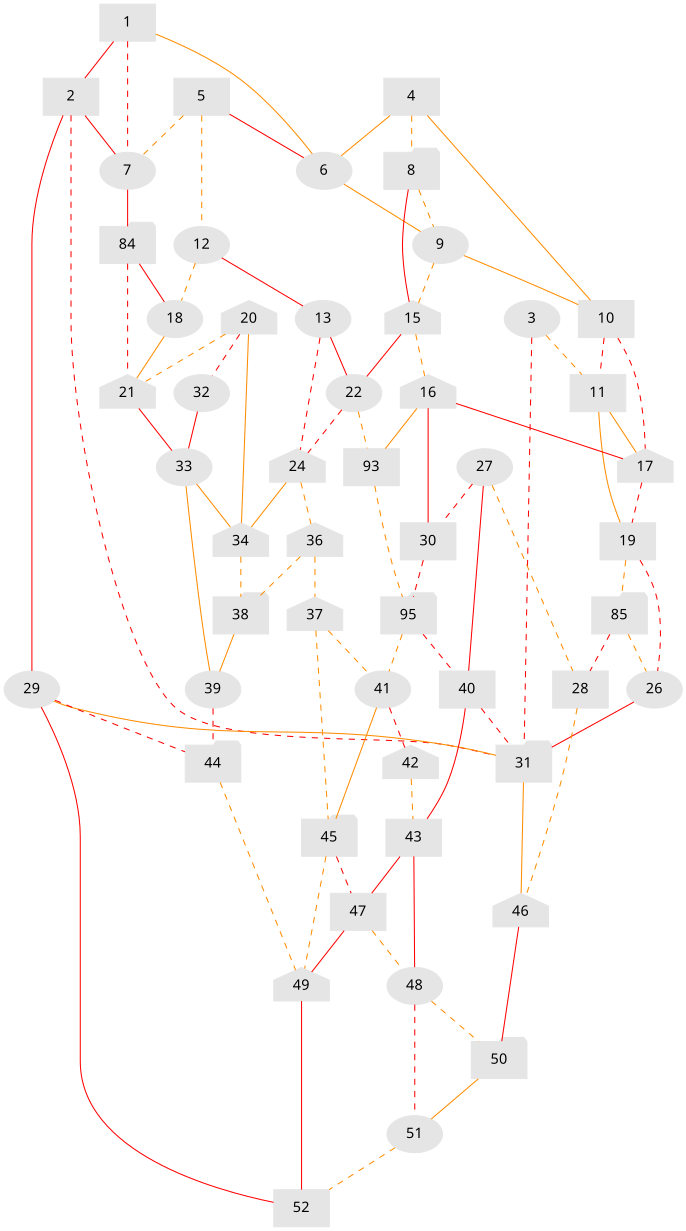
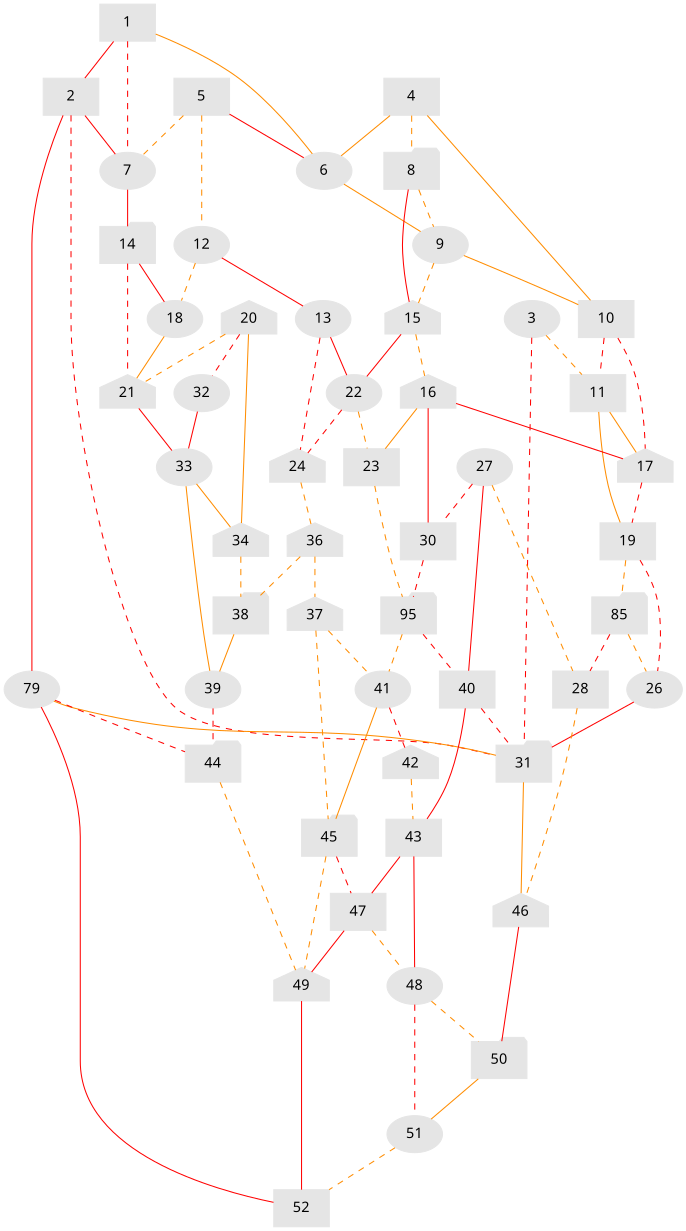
  graph {
    fontname="Noto Sans"
    node [color=gray90 fontname="Noto Sans" shape=ellipse style=filled]
    edge [color=darkorange fontname="Noto Sans" style=dashed weight=1.0]
    1 [shape=box]
    2 [shape=box]
    6
    7
-   29
+   29 [label=79]
    31 [shape=folder]
    9
-   14 [shape=folder label=84]
+   14 [shape=folder]
    44 [shape=folder]
    52 [shape=box]
    46 [shape=house]
    3
    11 [shape=box]
    17 [shape=house]
    19 [shape=box]
    4 [shape=box]
    8 [shape=folder]
    10 [shape=box]
    15 [shape=house]
    5 [shape=box]
    12
    13
    18
    21 [shape=house]
    22
    16 [shape=house]
    n27 [label=85 shape=folder]
    26
    24 [shape=house]
-   23 [shape=box label=93]
+   23 [shape=box]
    34 [shape=house]
    36 [shape=house]
    33
    30 [shape=box]
    n35 [label=95 shape=folder]
    28 [shape=box]
    20 [shape=house]
    32
    38 [shape=folder]
    40 [shape=box]
    41
    37 [shape=house]
    27
    43 [shape=box]
    50 [shape=folder]
    49 [shape=house]
    39
    45 [shape=folder]
    42 [shape=house]
    47 [shape=box]
    48
    51
    1 -- 2 [color=red style=solid]
    1 -- 6 [style=solid]
    1 -- 7 [color=red]
    2 -- 7 [color=red style=solid]
    2 -- 29 [color=red style=solid]
    2 -- 31 [color=red]
    6 -- 9 [style=solid]
    7 -- 14 [color=red style=solid]
    29 -- 31 [style=solid]
    29 -- 44 [color=red]
    29 -- 52 [color=red style=solid]
    31 -- 46 [style=solid]
    9 -- 10 [style=solid]
    9 -- 15
    14 -- 18 [color=red style=solid]
    14 -- 21 [color=red]
    44 -- 49
    46 -- 50 [color=red style=solid weight=2.0]
    3 -- 31 [color=red]
    3 -- 11
    11 -- 17 [style=solid]
    11 -- 19 [style=solid]
    17 -- 19 [color=red]
    19 -- n27
    19 -- 26 [color=red]
    4 -- 6 [style=solid]
    4 -- 8
    4 -- 10 [style=solid]
    8 -- 9
    8 -- 15 [color=red style=solid]
    10 -- 11 [color=red]
    10 -- 17 [color=red]
    15 -- 22 [color=red style=solid]
    15 -- 16
    5 -- 6 [color=red style=solid]
    5 -- 7
    5 -- 12
    12 -- 13 [color=red style=solid]
    12 -- 18 [weight=2.0]
    13 -- 22 [color=red style=solid]
    13 -- 24 [color=red]
    18 -- 21 [style=solid]
    21 -- 33 [color=red style=solid]
    22 -- 24 [color=red]
    22 -- 23
    16 -- 17 [color=red style=solid]
    16 -- 23 [style=solid]
    16 -- 30 [color=red style=solid]
    n27 -- 26
    n27 -- 28 [color=red]
    26 -- 31 [color=red style=solid weight=2.0]
-   24 -- 34 [style=solid]
    24 -- 36
    23 -- n35
    34 -- 38
    36 -- 38
    36 -- 37
    33 -- 34 [style=solid]
    33 -- 39 [style=solid]
    30 -- n35 [color=red]
    n35 -- 40 [color=red]
    n35 -- 41
    28 -- 46
    20 -- 21
    20 -- 34 [style=solid]
    20 -- 32 [color=red]
    32 -- 33 [color=red style=solid weight=2.0]
    38 -- 39 [style=solid]
    40 -- 31 [color=red]
    40 -- 43 [color=red style=solid]
    41 -- 45 [style=solid]
    41 -- 42 [color=red]
    37 -- 41
    37 -- 45
    27 -- 30 [color=red]
    27 -- 28
    27 -- 40 [color=red style=solid]
    43 -- 47 [color=red style=solid]
    43 -- 48 [color=red style=solid]
    50 -- 51 [style=solid]
    49 -- 52 [color=red style=solid]
    39 -- 44 [color=red weight=2.0]
    45 -- 49
    45 -- 47 [color=red]
    42 -- 43
    47 -- 49 [color=red style=solid]
    47 -- 48
    48 -- 50
    48 -- 51 [color=red]
    51 -- 52
  }
